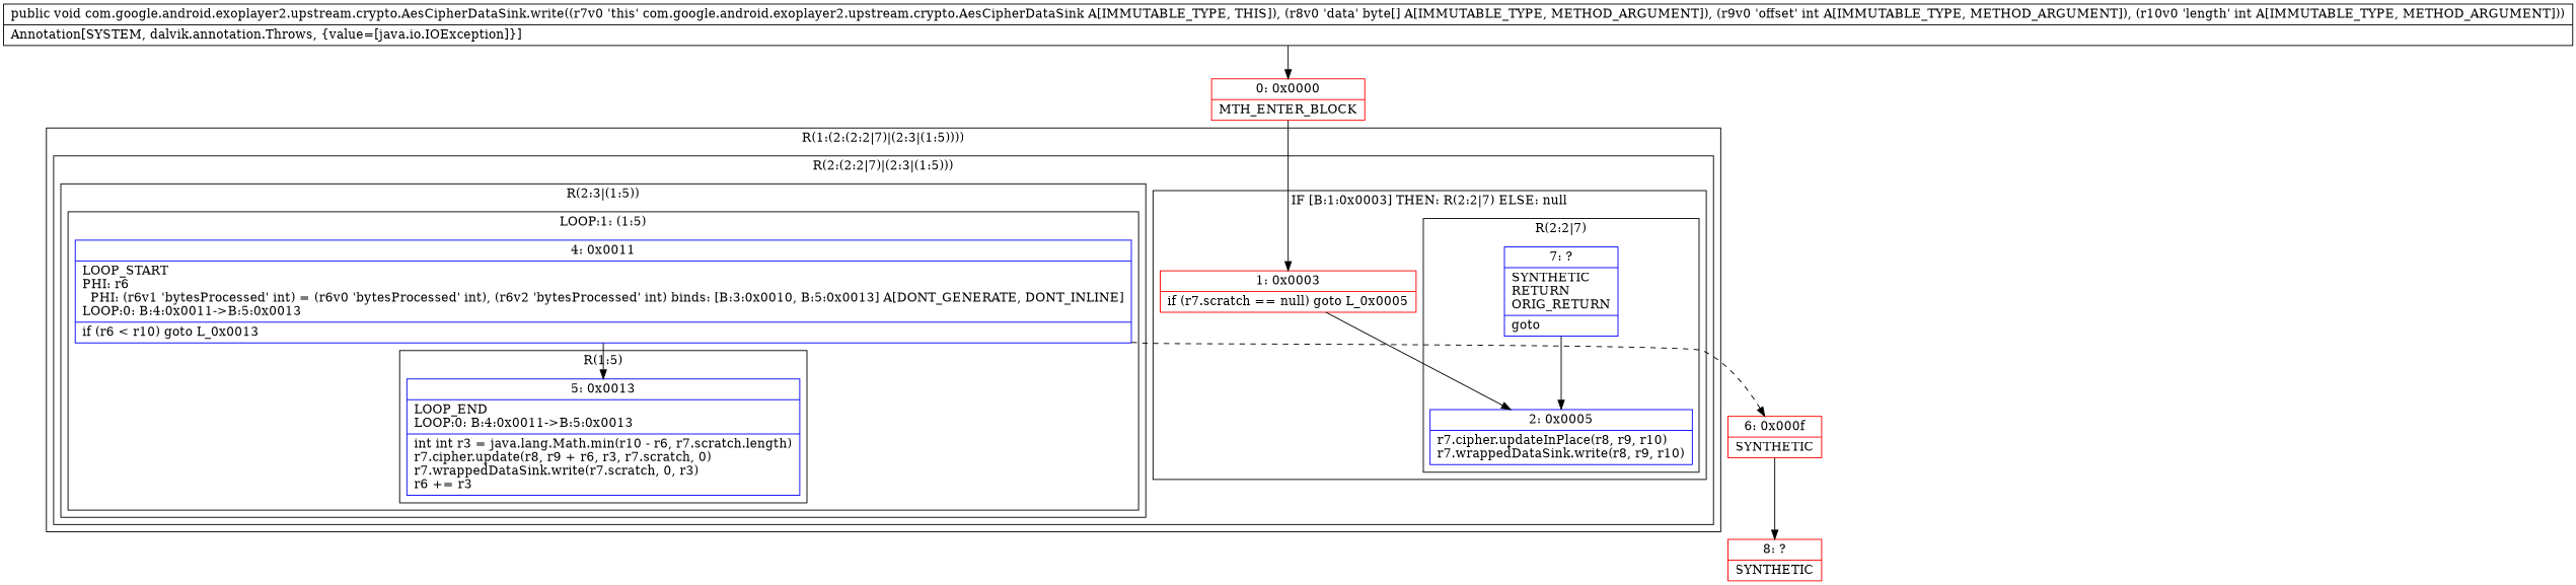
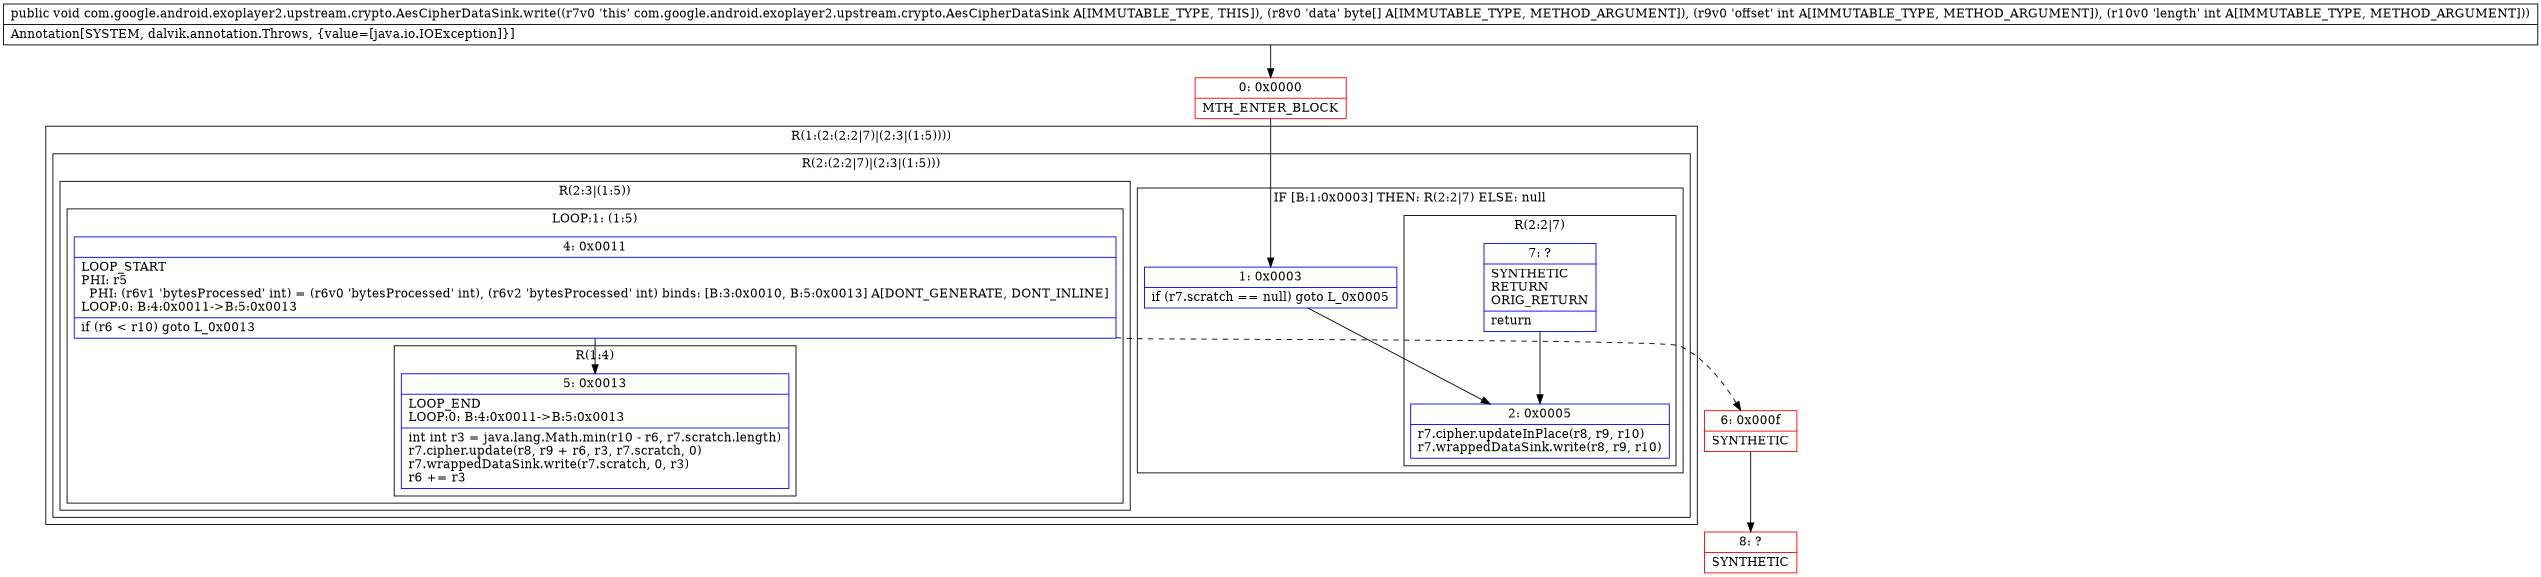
  digraph {
    node [color=blue shape=record]
    n1 [label="{2\:\ 0x0005|r7.cipher.updateInPlace(r8, r9, r10)\lr7.wrappedDataSink.write(r8, r9, r10)\l}"]
-   n2 [label="{7\:\ ?|SYNTHETIC\lRETURN\lORIG_RETURN\l|goto\l}"]
-   n3 [color=red label="{1\:\ 0x0003|if (r7.scratch == null) goto L_0x0005\l}"]
+   n2 [label="{7\:\ ?|SYNTHETIC\lRETURN\lORIG_RETURN\l|return\l}"]
+   n3 [label="{1\:\ 0x0003|if (r7.scratch == null) goto L_0x0005\l}"]
    n4 [label="{5\:\ 0x0013|LOOP_END\lLOOP:0: B:4:0x0011\-\>B:5:0x0013\l|int int r3 = java.lang.Math.min(r10 \- r6, r7.scratch.length)\lr7.cipher.update(r8, r9 + r6, r3, r7.scratch, 0)\lr7.wrappedDataSink.write(r7.scratch, 0, r3)\lr6 += r3\l}"]
-   n5 [label="{4\:\ 0x0011|LOOP_START\lPHI: r6 \l  PHI: (r6v1 'bytesProcessed' int) = (r6v0 'bytesProcessed' int), (r6v2 'bytesProcessed' int) binds: [B:3:0x0010, B:5:0x0013] A[DONT_GENERATE, DONT_INLINE]\lLOOP:0: B:4:0x0011\-\>B:5:0x0013\l|if (r6 \< r10) goto L_0x0013\l}"]
+   n5 [label="{4\:\ 0x0011|LOOP_START\lPHI: r5 \l  PHI: (r6v1 'bytesProcessed' int) = (r6v0 'bytesProcessed' int), (r6v2 'bytesProcessed' int) binds: [B:3:0x0010, B:5:0x0013] A[DONT_GENERATE, DONT_INLINE]\lLOOP:0: B:4:0x0011\-\>B:5:0x0013\l|if (r6 \< r10) goto L_0x0013\l}"]
    n6 [color=red label="{6\:\ 0x000f|SYNTHETIC\l}"]
    n7 [color=red label="{8\:\ ?|SYNTHETIC\l}"]
    n8 [color=red label="{0\:\ 0x0000|MTH_ENTER_BLOCK\l}"]
    n9 [label="{public void com.google.android.exoplayer2.upstream.crypto.AesCipherDataSink.write((r7v0 'this' com.google.android.exoplayer2.upstream.crypto.AesCipherDataSink A[IMMUTABLE_TYPE, THIS]), (r8v0 'data' byte[] A[IMMUTABLE_TYPE, METHOD_ARGUMENT]), (r9v0 'offset' int A[IMMUTABLE_TYPE, METHOD_ARGUMENT]), (r10v0 'length' int A[IMMUTABLE_TYPE, METHOD_ARGUMENT]))  | Annotation[SYSTEM, dalvik.annotation.Throws, \{value=[java.io.IOException]\}]\l}" color=""]
    subgraph cluster_1 {
      label="R(1:(2:(2:2|7)|(2:3|(1:5))))"
      subgraph cluster_2 {
        label="R(2:(2:2|7)|(2:3|(1:5)))"
        subgraph cluster_3 {
          label="IF [B:1:0x0003] THEN: R(2:2|7) ELSE: null"
          n3
          subgraph cluster_4 {
            label="R(2:2|7)"
            n1
            n2
          }
        }
        subgraph cluster_5 {
          label="R(2:3|(1:5))"
          subgraph cluster_6 {
            label="LOOP:1: (1:5)"
            n5
            subgraph cluster_7 {
-             label="R(1:5)"
+             label="R(1:4)"
              n4
            }
          }
        }
      }
    }
    n2 -> n1
    n3 -> n1
    n5 -> n4
    n5 -> n6 [style=dashed]
    n6 -> n7
    n8 -> n3
    n9 -> n8
  }
